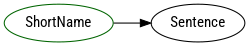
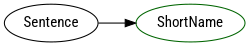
  digraph {
    rankdir=LR
    fontname="Roboto Condensed"
    node [fontname="Roboto Condensed"]
    n1 [color=darkgreen label=ShortName shape=oval]
    Sentence
-   n1 -> Sentence [fontname="Roboto Condensed"]
+   Sentence -> n1 [fontname="Roboto Condensed"]
  }
